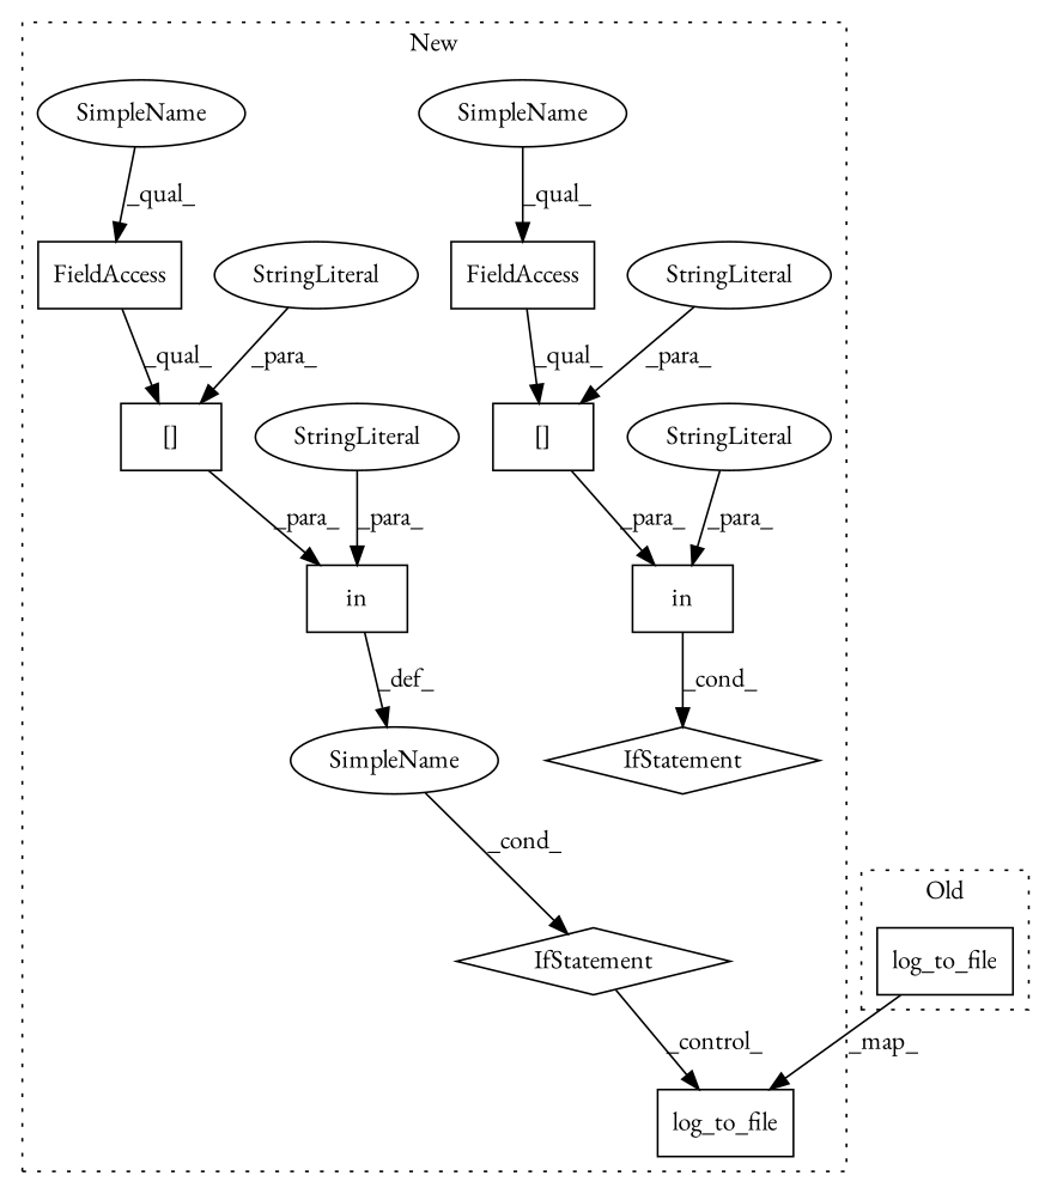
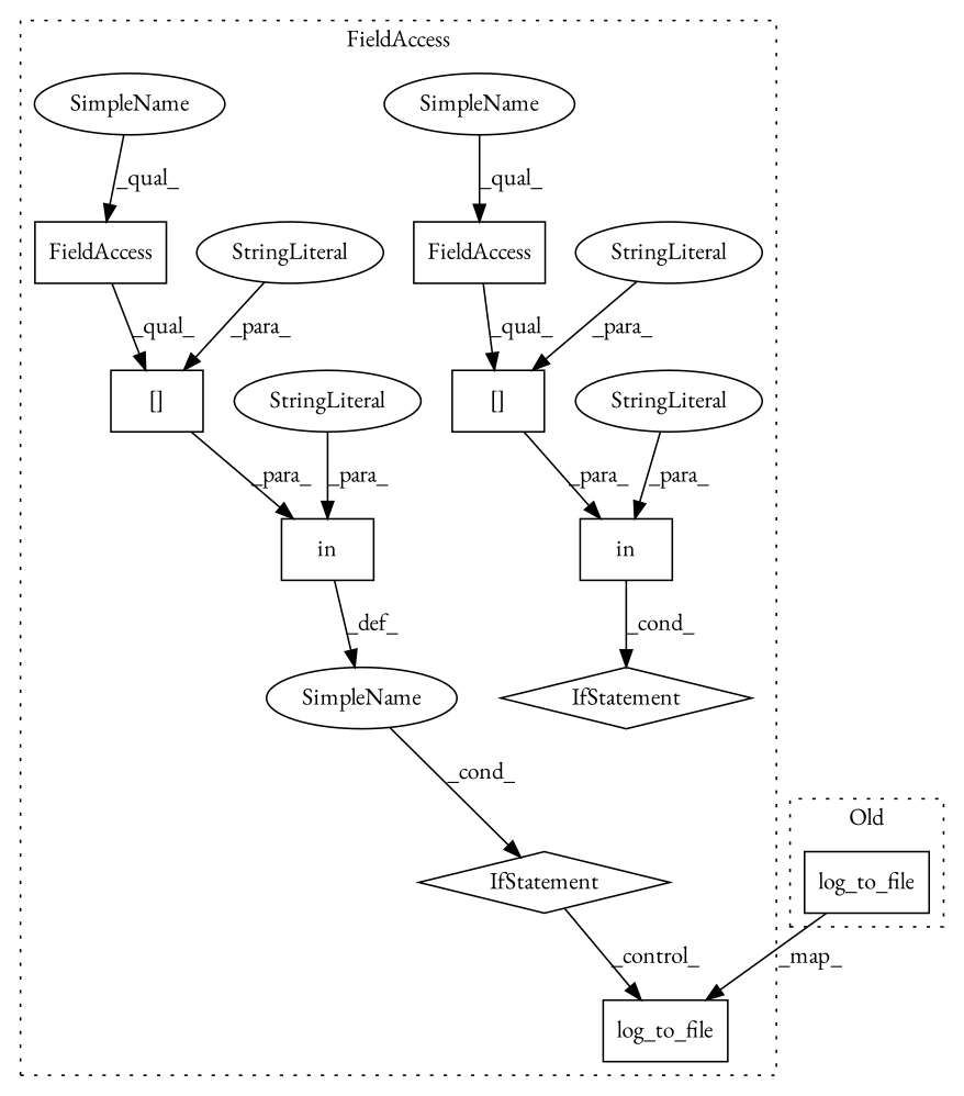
  digraph {
    fontname="EB Garamond"
    node [a=45 l="12,1" s=1315 shape=box fontname="EB Garamond"]
    edge [fontname="EB Garamond"]
    n1 [a=32 label=log_to_file s="1358,1449"]
    n2 [a=22 l=10 label=FieldAccess]
    n3 [a=2 l="11,1" label="[]" s="1315,1337"]
    n4 [l=11 label=StringLiteral s=1326 shape=ellipse]
    n5 [a=105 l=33 label=in s=1305]
    n6 [a=42 label=SimpleName shape=ellipse l="" s=""]
    n7 [a=25 l="14,2" label=IfStatement s="1291,1338" shape=diamond]
    n8 [l=6 label=StringLiteral s=1305 shape=ellipse]
    n9 [a=22 l=10 label=FieldAccess s=1666]
    n10 [a=2 l="11,1" label="[]" s="1666,1688"]
    n11 [a=105 l=33 label=in s=1656]
    n12 [a=25 l="16,2" label=IfStatement s="1640,1689" shape=diamond]
    n13 [l=11 label=StringLiteral s=1677 shape=ellipse]
    n14 [l=6 label=StringLiteral s=1656 shape=ellipse]
    n15 [a=42 l=3 label=SimpleName s=1666 shape=ellipse]
    n16 [a=42 l=3 label=SimpleName shape=ellipse]
    n17 [a=32 label=log_to_file s="1295,1386"]
    subgraph cluster_1 {
-     label=New
+     label=FieldAccess
      style=dotted
      n1
      n2
      n3
      n4
      n5
      n6
      n7
      n8
      n9
      n10
      n11
      n12
      n13
      n14
      n15
      n16
    }
    subgraph cluster_2 {
      label=Old
      style=dotted
      n17
    }
    n2 -> n3 [label=_qual_]
    n3 -> n5 [label=_para_]
    n4 -> n3 [label=_para_]
    n5 -> n6 [label=_def_]
    n6 -> n7 [label=_cond_]
    n7 -> n1 [label=_control_]
    n8 -> n5 [label=_para_]
    n9 -> n10 [label=_qual_]
    n10 -> n11 [label=_para_]
    n11 -> n12 [label=_cond_]
    n13 -> n10 [label=_para_]
    n14 -> n11 [label=_para_]
    n15 -> n9 [label=_qual_]
    n16 -> n2 [label=_qual_]
    n17 -> n1 [label=_map_]
  }
